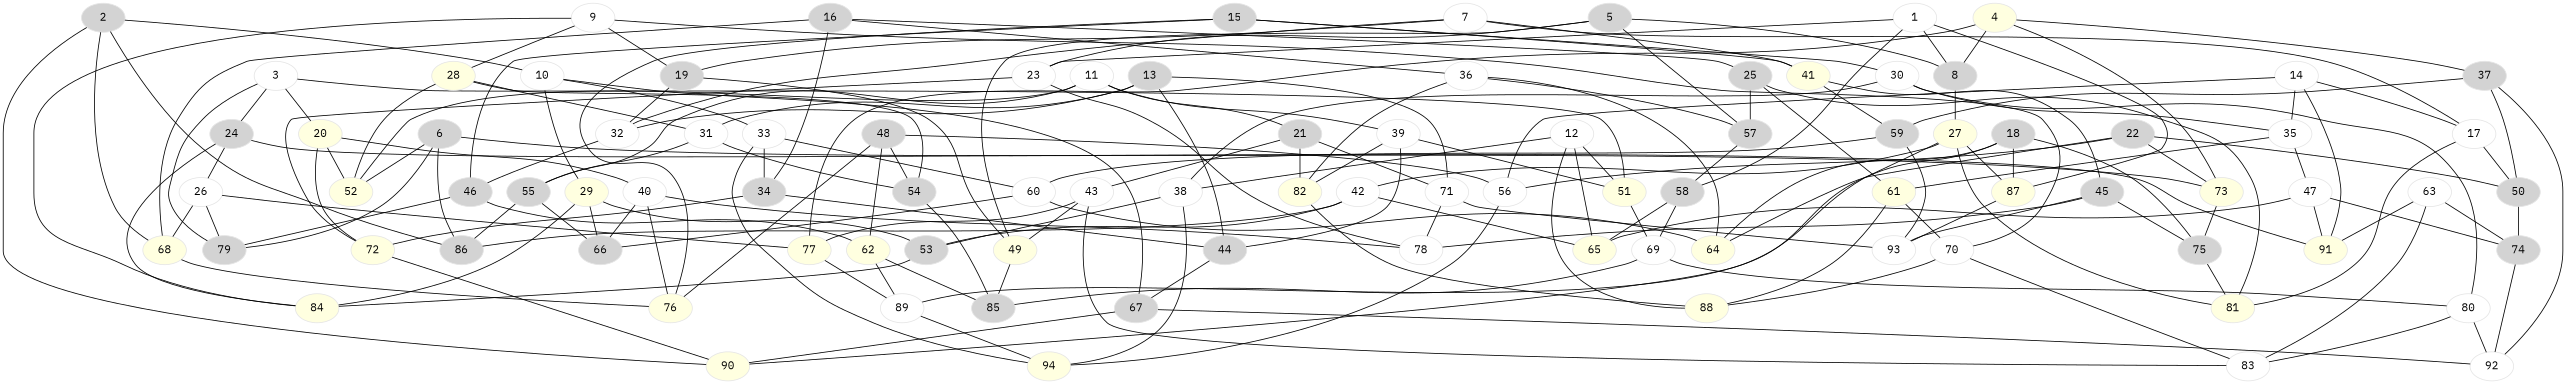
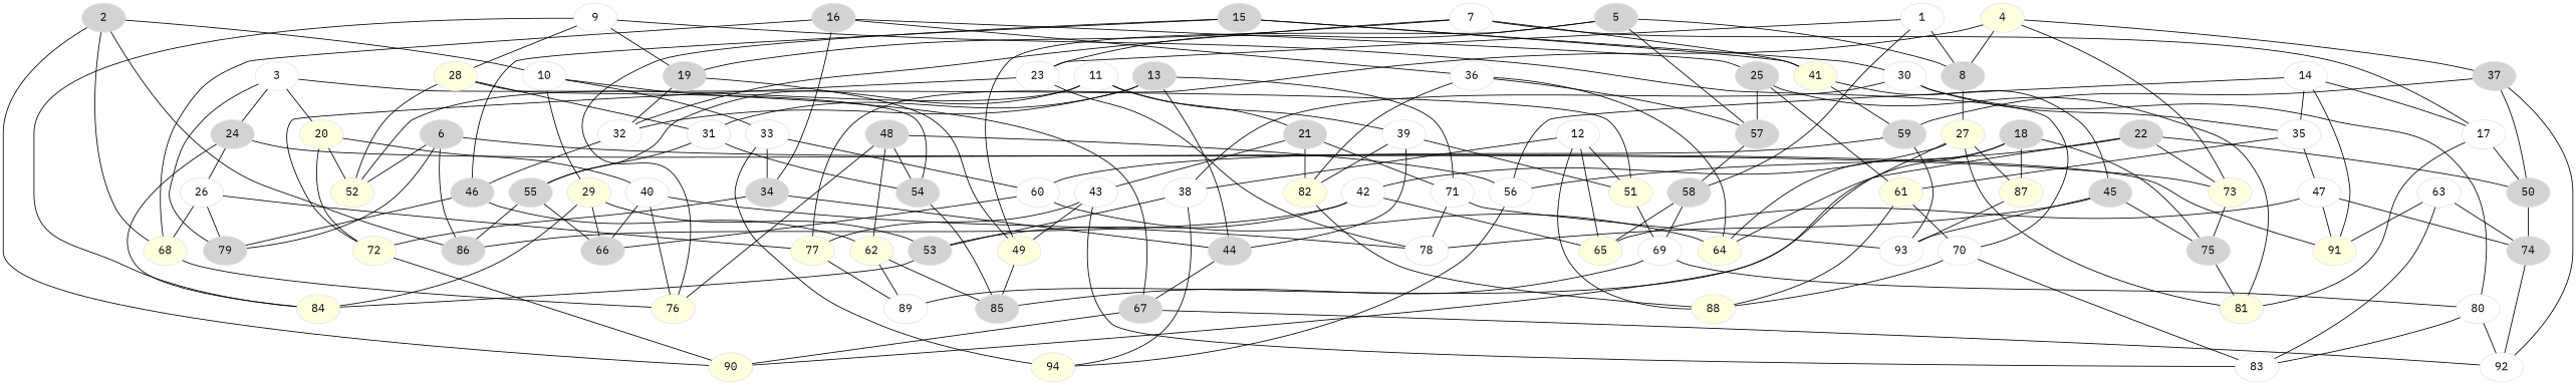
  graph {
    fontname="IBM Plex Mono"
    node [color=gray90 fillcolor=white fontname="IBM Plex Mono" style=filled]
    edge [fontname="IBM Plex Mono"]
    8 [fillcolor=lightgrey]
    1
    23
    58 [fillcolor=lightgrey]
    87 [fillcolor=lightyellow]
    27 [fillcolor=lightyellow]
    72 [fillcolor=lightyellow]
    78
    65 [fillcolor=lightyellow]
    69
    93
    2 [fillcolor=lightgrey]
    10
    68 [fillcolor=lightyellow]
    86 [fillcolor=lightgrey]
    90 [fillcolor=lightyellow]
    29 [fillcolor=lightyellow]
    33
    67 [fillcolor=lightgrey]
    76 [fillcolor=lightyellow]
    20 [fillcolor=lightyellow]
    3
    24 [fillcolor=lightgrey]
    51 [fillcolor=lightyellow]
    79 [fillcolor=lightgrey]
    52 [fillcolor=lightyellow]
    40
    84 [fillcolor=lightyellow]
    91 [fillcolor=lightyellow]
    26
    4 [fillcolor=lightyellow]
    37 [fillcolor=lightgrey]
    73 [fillcolor=lightyellow]
    77 [fillcolor=lightyellow]
    50 [fillcolor=lightgrey]
    59 [fillcolor=lightgrey]
    92
    75 [fillcolor=lightgrey]
    89
    5 [fillcolor=lightgrey]
    49 [fillcolor=lightyellow]
    57 [fillcolor=lightgrey]
    85 [fillcolor=lightgrey]
    6 [fillcolor=lightgrey]
    7
    17
    19 [fillcolor=lightgrey]
    32
    41 [fillcolor=lightyellow]
    81 [fillcolor=lightyellow]
    46 [fillcolor=lightgrey]
    45 [fillcolor=lightgrey]
    42
    9
    28 [fillcolor=lightyellow]
    70
    31
    54 [fillcolor=lightgrey]
    88 [fillcolor=lightyellow]
    83
    53 [fillcolor=lightgrey]
    66 [fillcolor=lightgrey]
    34 [fillcolor=lightgrey]
    60
    94 [fillcolor=lightyellow]
    11
    21 [fillcolor=lightgrey]
    39
    55 [fillcolor=lightgrey]
    71
    43
    82 [fillcolor=lightyellow]
    44 [fillcolor=lightgrey]
    12
    38
    13 [fillcolor=lightgrey]
    14
    35
    56
    61 [fillcolor=lightyellow]
    47
    15 [fillcolor=lightgrey]
    30
    80
    62 [fillcolor=lightyellow]
    16 [fillcolor=lightgrey]
    25 [fillcolor=lightgrey]
    36
    64 [fillcolor=lightyellow]
    74 [fillcolor=lightgrey]
    18 [fillcolor=lightgrey]
    22 [fillcolor=lightgrey]
    48 [fillcolor=lightgrey]
    63
    8 -- 27
    1 -- 8
    1 -- 23
    1 -- 58
-   1 -- 87
    23 -- 72
    23 -- 78
    58 -- 65
    58 -- 69
    87 -- 93
    27 -- 87
    27 -- 90
    27 -- 81
    27 -- 42
    72 -- 90
    69 -- 85
    69 -- 80
    2 -- 10
    2 -- 68
    2 -- 86
    2 -- 90
    10 -- 29
    10 -- 33
    10 -- 67
    68 -- 76
    29 -- 84
    29 -- 53
    29 -- 66
    33 -- 34
    33 -- 60
    33 -- 94
    67 -- 90
    67 -- 92
    20 -- 72
    20 -- 52
    20 -- 40
    3 -- 20
    3 -- 24
    3 -- 51
    3 -- 79
    24 -- 84
    24 -- 91
    24 -- 26
    51 -- 69
    40 -- 78
    40 -- 76
    40 -- 66
    26 -- 68
    26 -- 79
    26 -- 77
    4 -- 8
    4 -- 37
    4 -- 73
    4 -- 77
    37 -- 50
    37 -- 59
    37 -- 92
    73 -- 75
    77 -- 89
    50 -- 74
    59 -- 93
    59 -- 60
    75 -- 81
-   89 -- 94
    5 -- 8
    5 -- 23
    5 -- 49
    5 -- 57
    49 -- 85
    57 -- 58
    6 -- 86
    6 -- 79
    6 -- 52
    6 -- 73
    7 -- 17
    7 -- 19
    7 -- 32
    7 -- 41
    17 -- 50
    17 -- 81
    19 -- 49
    19 -- 32
    32 -- 46
    41 -- 59
    41 -- 45
    46 -- 79
    46 -- 62
    45 -- 78
    45 -- 93
    45 -- 75
    42 -- 65
    42 -- 86
    42 -- 53
    9 -- 84
    9 -- 19
    9 -- 28
    9 -- 70
    28 -- 52
    28 -- 31
    28 -- 54
    70 -- 88
    70 -- 83
    31 -- 54
    31 -- 55
    54 -- 85
    53 -- 84
    34 -- 72
    34 -- 44
    60 -- 66
    60 -- 64
    11 -- 52
    11 -- 21
    11 -- 39
    11 -- 55
    21 -- 71
    21 -- 43
    21 -- 82
    39 -- 51
    39 -- 82
    39 -- 44
    55 -- 86
    55 -- 66
    71 -- 78
    71 -- 93
    43 -- 77
    43 -- 49
    43 -- 83
    82 -- 88
    44 -- 67
    12 -- 65
    12 -- 51
    12 -- 88
    12 -- 38
    38 -- 53
    38 -- 94
    13 -- 32
    13 -- 31
    13 -- 71
    13 -- 44
    14 -- 91
    14 -- 17
    14 -- 35
    14 -- 56
    35 -- 61
    35 -- 47
    56 -- 94
    61 -- 70
    61 -- 88
    47 -- 65
    47 -- 91
    47 -- 74
    15 -- 76
    15 -- 41
    15 -- 46
    15 -- 30
    30 -- 38
    30 -- 35
    30 -- 80
    80 -- 92
    80 -- 83
    62 -- 89
    62 -- 85
    16 -- 68
    16 -- 34
    16 -- 25
    16 -- 36
    25 -- 57
    25 -- 81
    25 -- 61
    36 -- 57
    36 -- 82
    36 -- 64
    74 -- 92
    18 -- 87
    18 -- 75
    18 -- 89
    18 -- 64
    22 -- 73
    22 -- 50
    22 -- 56
    22 -- 64
    48 -- 76
    48 -- 54
    48 -- 56
    48 -- 62
    63 -- 91
    63 -- 83
    63 -- 74
  }
